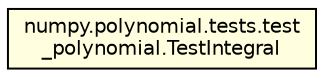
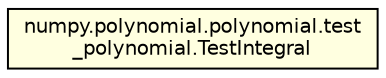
  digraph {
    rankdir=LR
-   n1 [color=black fillcolor=lightyellow fontname=Helvetica fontsize=10 height=0.2 label="numpy.polynomial.tests.test\l_polynomial.TestIntegral" shape=record style=filled width=0.4]
+   n1 [color=black fillcolor=lightyellow fontname=Helvetica fontsize=10 height=0.2 label="numpy.polynomial.polynomial.test\l_polynomial.TestIntegral" shape=record style=filled width=0.4]
  }
